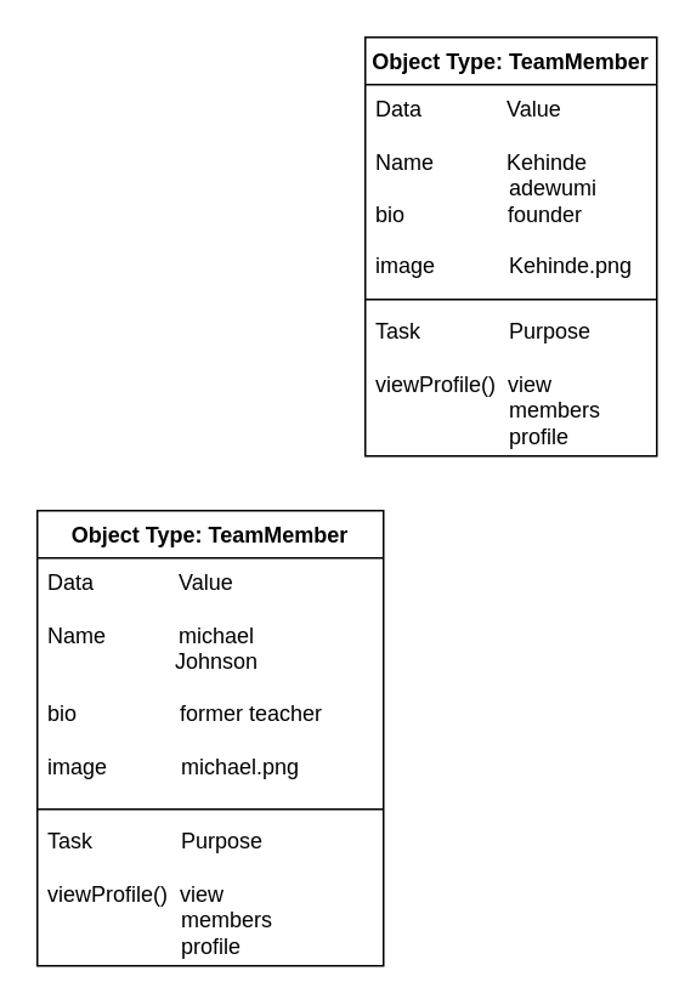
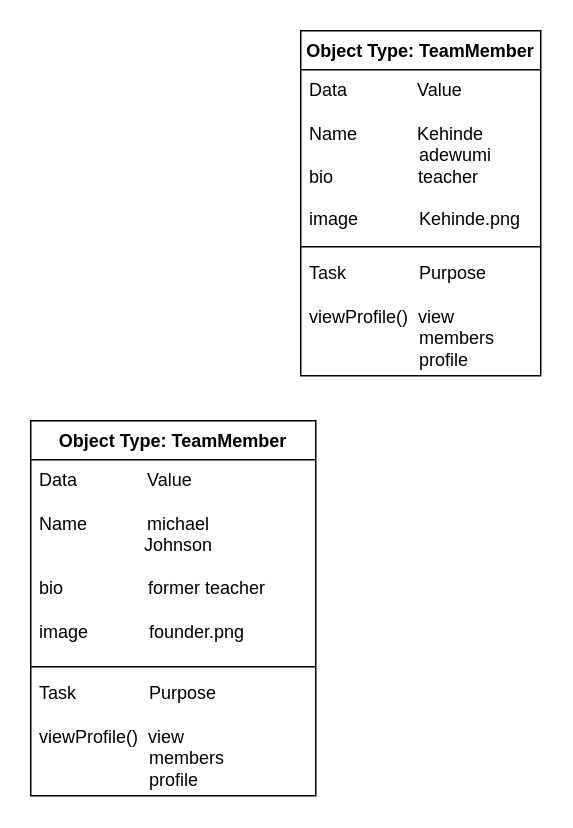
  <mxCell id="0" />
  <mxCell id="1" parent="0" />
  <mxCell id="2" value="Object Type: TeamMember" style="swimlane;fontStyle=1;align=center;verticalAlign=top;childLayout=stackLayout;horizontal=1;startSize=26;horizontalStack=0;resizeParent=1;resizeParentMax=0;resizeLast=0;collapsible=1;marginBottom=0;whiteSpace=wrap;html=1;" vertex="1" parent="1"><mxGeometry x="200" y="20" width="160" height="230" as="geometry" /></mxCell>
- <mxCell id="3" value="Data&amp;nbsp; &amp;nbsp; &amp;nbsp; &amp;nbsp; &amp;nbsp; &amp;nbsp; &amp;nbsp; Value&lt;div&gt;&lt;br&gt;&lt;div&gt;Name&amp;nbsp; &amp;nbsp; &amp;nbsp; &amp;nbsp; &amp;nbsp; &amp;nbsp; Kehinde &lt;span style=&quot;white-space: pre;&quot;&gt;&#09;&lt;/span&gt;&lt;span style=&quot;white-space: pre;&quot;&gt;&#09;&lt;/span&gt;&amp;nbsp; &amp;nbsp; &amp;nbsp; adewumi&lt;/div&gt;&lt;div&gt;bio&amp;nbsp; &amp;nbsp; &amp;nbsp; &amp;nbsp; &amp;nbsp; &amp;nbsp; &amp;nbsp; &amp;nbsp; &amp;nbsp;founder&lt;/div&gt;&lt;div&gt;&lt;br&gt;&lt;/div&gt;&lt;div&gt;image&lt;span style=&quot;white-space: pre;&quot;&gt;&#09;&lt;/span&gt;&amp;nbsp; &amp;nbsp; &amp;nbsp; Kehinde.png&lt;/div&gt;&lt;/div&gt;" style="text;strokeColor=none;fillColor=none;align=left;verticalAlign=top;spacingLeft=4;spacingRight=4;overflow=hidden;rotatable=0;points=[[0,0.5],[1,0.5]];portConstraint=eastwest;whiteSpace=wrap;html=1;" vertex="1" parent="2"><mxGeometry y="26" width="160" height="114" as="geometry" /></mxCell>
+ <mxCell id="3" value="Data&amp;nbsp; &amp;nbsp; &amp;nbsp; &amp;nbsp; &amp;nbsp; &amp;nbsp; &amp;nbsp; Value&lt;div&gt;&lt;br&gt;&lt;div&gt;Name&amp;nbsp; &amp;nbsp; &amp;nbsp; &amp;nbsp; &amp;nbsp; &amp;nbsp; Kehinde &lt;span style=&quot;white-space: pre;&quot;&gt;&#09;&lt;/span&gt;&lt;span style=&quot;white-space: pre;&quot;&gt;&#09;&lt;/span&gt;&amp;nbsp; &amp;nbsp; &amp;nbsp; adewumi&lt;/div&gt;&lt;div&gt;bio&amp;nbsp; &amp;nbsp; &amp;nbsp; &amp;nbsp; &amp;nbsp; &amp;nbsp; &amp;nbsp; &amp;nbsp; &amp;nbsp;teacher&lt;/div&gt;&lt;div&gt;&lt;br&gt;&lt;/div&gt;&lt;div&gt;image&lt;span style=&quot;white-space: pre;&quot;&gt;&#09;&lt;/span&gt;&amp;nbsp; &amp;nbsp; &amp;nbsp; Kehinde.png&lt;/div&gt;&lt;/div&gt;" style="text;strokeColor=none;fillColor=none;align=left;verticalAlign=top;spacingLeft=4;spacingRight=4;overflow=hidden;rotatable=0;points=[[0,0.5],[1,0.5]];portConstraint=eastwest;whiteSpace=wrap;html=1;" vertex="1" parent="2"><mxGeometry y="26" width="160" height="114" as="geometry" /></mxCell>
  <mxCell id="4" value="" style="line;strokeWidth=1;fillColor=none;align=left;verticalAlign=middle;spacingTop=-1;spacingLeft=3;spacingRight=3;rotatable=0;labelPosition=right;points=[];portConstraint=eastwest;strokeColor=inherit;" vertex="1" parent="2"><mxGeometry y="140" width="160" height="8" as="geometry" /></mxCell>
  <mxCell id="5" value="Task&amp;nbsp;&lt;span style=&quot;white-space: pre;&quot;&gt;&#09;&lt;/span&gt;&amp;nbsp; &amp;nbsp; &amp;nbsp; Purpose&lt;div&gt;&lt;br&gt;&lt;div&gt;viewProfile()&amp;nbsp; view &lt;span style=&quot;white-space: pre;&quot;&gt;&#09;&lt;/span&gt;&lt;span style=&quot;white-space: pre;&quot;&gt;&#09;&lt;/span&gt;&amp;nbsp; &amp;nbsp; &amp;nbsp; &amp;nbsp; &amp;nbsp; &amp;nbsp; &amp;nbsp; &amp;nbsp; &amp;nbsp; &amp;nbsp; &amp;nbsp; &amp;nbsp; &amp;nbsp; members &lt;span style=&quot;white-space: pre;&quot;&gt;&#09;&lt;/span&gt;&lt;span style=&quot;white-space: pre;&quot;&gt;&#09;&lt;/span&gt;&amp;nbsp; &amp;nbsp; &amp;nbsp; profile&lt;/div&gt;&lt;/div&gt;" style="text;strokeColor=none;fillColor=none;align=left;verticalAlign=top;spacingLeft=4;spacingRight=4;overflow=hidden;rotatable=0;points=[[0,0.5],[1,0.5]];portConstraint=eastwest;whiteSpace=wrap;html=1;" vertex="1" parent="2"><mxGeometry y="148" width="160" height="82" as="geometry" /></mxCell>
  <mxCell id="6" value="Object Type: TeamMember" style="swimlane;fontStyle=1;align=center;verticalAlign=top;childLayout=stackLayout;horizontal=1;startSize=26;horizontalStack=0;resizeParent=1;resizeParentMax=0;resizeLast=0;collapsible=1;marginBottom=0;whiteSpace=wrap;html=1;" vertex="1" parent="1"><mxGeometry x="20" y="280" width="190" height="250" as="geometry" /></mxCell>
- <mxCell id="7" value="Data&amp;nbsp; &amp;nbsp; &amp;nbsp; &amp;nbsp; &amp;nbsp; &amp;nbsp; &amp;nbsp; Value&lt;div&gt;&lt;br&gt;&lt;div&gt;Name&amp;nbsp; &amp;nbsp; &amp;nbsp; &amp;nbsp; &amp;nbsp; &amp;nbsp; michael&amp;nbsp;&lt;span style=&quot;white-space: pre;&quot;&gt;&#09;&lt;/span&gt;&lt;span style=&quot;white-space: pre;&quot;&gt;&#09;&lt;/span&gt;&amp;nbsp; &amp;nbsp; &amp;nbsp; &lt;span style=&quot;white-space: pre;&quot;&gt;&#09;&lt;/span&gt;&lt;span style=&quot;white-space: pre;&quot;&gt;&#09;&lt;/span&gt;&amp;nbsp; &amp;nbsp; &amp;nbsp;Johnson&lt;/div&gt;&lt;div&gt;&lt;br&gt;&lt;/div&gt;&lt;div&gt;bio&amp;nbsp; &amp;nbsp; &amp;nbsp; &amp;nbsp; &amp;nbsp; &amp;nbsp; &amp;nbsp; &amp;nbsp; &amp;nbsp;former teacher&lt;/div&gt;&lt;div&gt;&lt;br&gt;&lt;/div&gt;&lt;div&gt;image&lt;span style=&quot;white-space: pre;&quot;&gt;&#09;&lt;/span&gt;&amp;nbsp; &amp;nbsp; &amp;nbsp; michael.png&lt;/div&gt;&lt;/div&gt;" style="text;strokeColor=none;fillColor=none;align=left;verticalAlign=top;spacingLeft=4;spacingRight=4;overflow=hidden;rotatable=0;points=[[0,0.5],[1,0.5]];portConstraint=eastwest;whiteSpace=wrap;html=1;" vertex="1" parent="6"><mxGeometry y="26" width="190" height="134" as="geometry" /></mxCell>
+ <mxCell id="7" value="Data&amp;nbsp; &amp;nbsp; &amp;nbsp; &amp;nbsp; &amp;nbsp; &amp;nbsp; &amp;nbsp; Value&lt;div&gt;&lt;br&gt;&lt;div&gt;Name&amp;nbsp; &amp;nbsp; &amp;nbsp; &amp;nbsp; &amp;nbsp; &amp;nbsp; michael&amp;nbsp;&lt;span style=&quot;white-space: pre;&quot;&gt;&#09;&lt;/span&gt;&lt;span style=&quot;white-space: pre;&quot;&gt;&#09;&lt;/span&gt;&amp;nbsp; &amp;nbsp; &amp;nbsp; &lt;span style=&quot;white-space: pre;&quot;&gt;&#09;&lt;/span&gt;&lt;span style=&quot;white-space: pre;&quot;&gt;&#09;&lt;/span&gt;&amp;nbsp; &amp;nbsp; &amp;nbsp;Johnson&lt;/div&gt;&lt;div&gt;&lt;br&gt;&lt;/div&gt;&lt;div&gt;bio&amp;nbsp; &amp;nbsp; &amp;nbsp; &amp;nbsp; &amp;nbsp; &amp;nbsp; &amp;nbsp; &amp;nbsp; &amp;nbsp;former teacher&lt;/div&gt;&lt;div&gt;&lt;br&gt;&lt;/div&gt;&lt;div&gt;image&lt;span style=&quot;white-space: pre;&quot;&gt;&#09;&lt;/span&gt;&amp;nbsp; &amp;nbsp; &amp;nbsp; founder.png&lt;/div&gt;&lt;/div&gt;" style="text;strokeColor=none;fillColor=none;align=left;verticalAlign=top;spacingLeft=4;spacingRight=4;overflow=hidden;rotatable=0;points=[[0,0.5],[1,0.5]];portConstraint=eastwest;whiteSpace=wrap;html=1;" vertex="1" parent="6"><mxGeometry y="26" width="190" height="134" as="geometry" /></mxCell>
  <mxCell id="8" value="" style="line;strokeWidth=1;fillColor=none;align=left;verticalAlign=middle;spacingTop=-1;spacingLeft=3;spacingRight=3;rotatable=0;labelPosition=right;points=[];portConstraint=eastwest;strokeColor=inherit;" vertex="1" parent="6"><mxGeometry y="160" width="190" height="8" as="geometry" /></mxCell>
  <mxCell id="9" value="Task&amp;nbsp;&lt;span style=&quot;white-space: pre;&quot;&gt;&#09;&lt;/span&gt;&amp;nbsp; &amp;nbsp; &amp;nbsp; Purpose&lt;div&gt;&lt;br&gt;&lt;div&gt;viewProfile()&amp;nbsp; view &lt;span style=&quot;white-space: pre;&quot;&gt;&#09;&lt;/span&gt;&lt;span style=&quot;white-space: pre;&quot;&gt;&#09;&lt;/span&gt;&amp;nbsp; &amp;nbsp; &amp;nbsp; &amp;nbsp; &amp;nbsp; &amp;nbsp; &amp;nbsp; &amp;nbsp; &amp;nbsp; &amp;nbsp; &amp;nbsp; &amp;nbsp; &amp;nbsp; &amp;nbsp; &amp;nbsp; &amp;nbsp; &amp;nbsp; &amp;nbsp; members &lt;span style=&quot;white-space: pre;&quot;&gt;&#09;&lt;/span&gt;&lt;span style=&quot;white-space: pre;&quot;&gt;&#09;&lt;/span&gt;&amp;nbsp; &amp;nbsp; &amp;nbsp; &amp;nbsp; &amp;nbsp; &amp;nbsp; &amp;nbsp; &amp;nbsp; &amp;nbsp; &amp;nbsp; &amp;nbsp; &amp;nbsp; &amp;nbsp; &amp;nbsp; profile&lt;/div&gt;&lt;/div&gt;" style="text;strokeColor=none;fillColor=none;align=left;verticalAlign=top;spacingLeft=4;spacingRight=4;overflow=hidden;rotatable=0;points=[[0,0.5],[1,0.5]];portConstraint=eastwest;whiteSpace=wrap;html=1;" vertex="1" parent="6"><mxGeometry y="168" width="190" height="82" as="geometry" /></mxCell>
